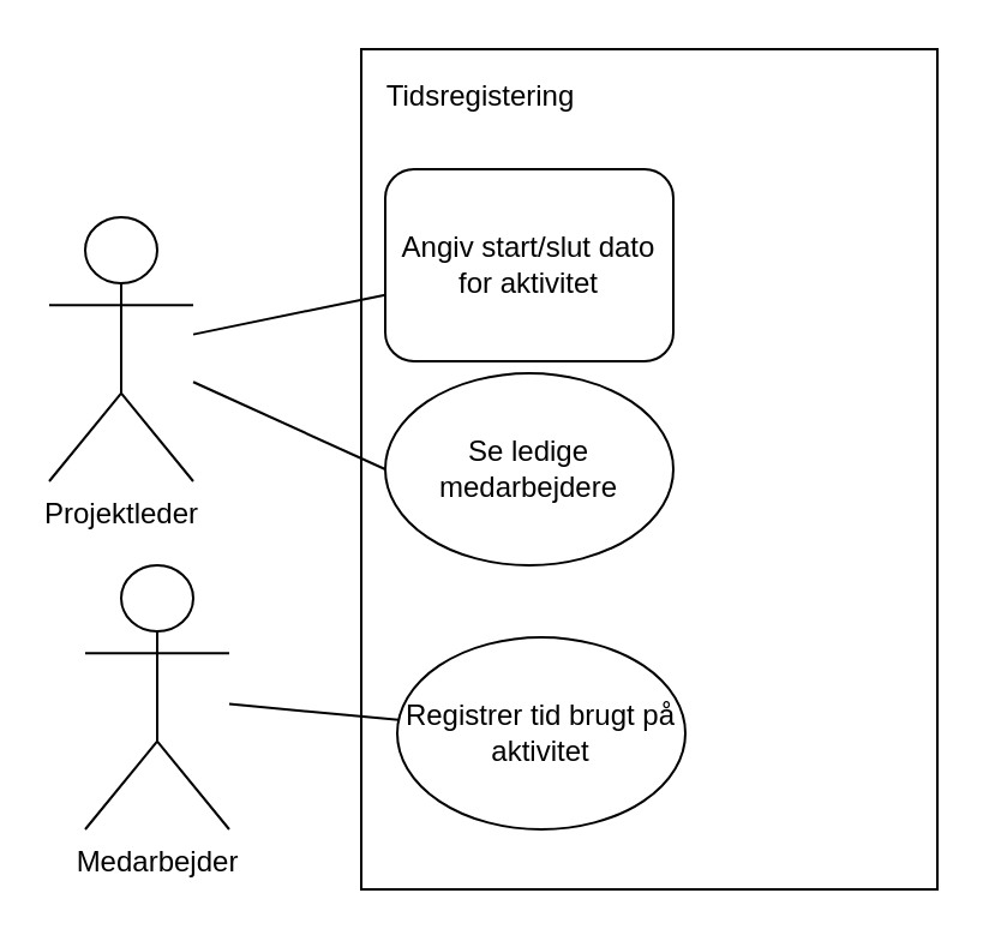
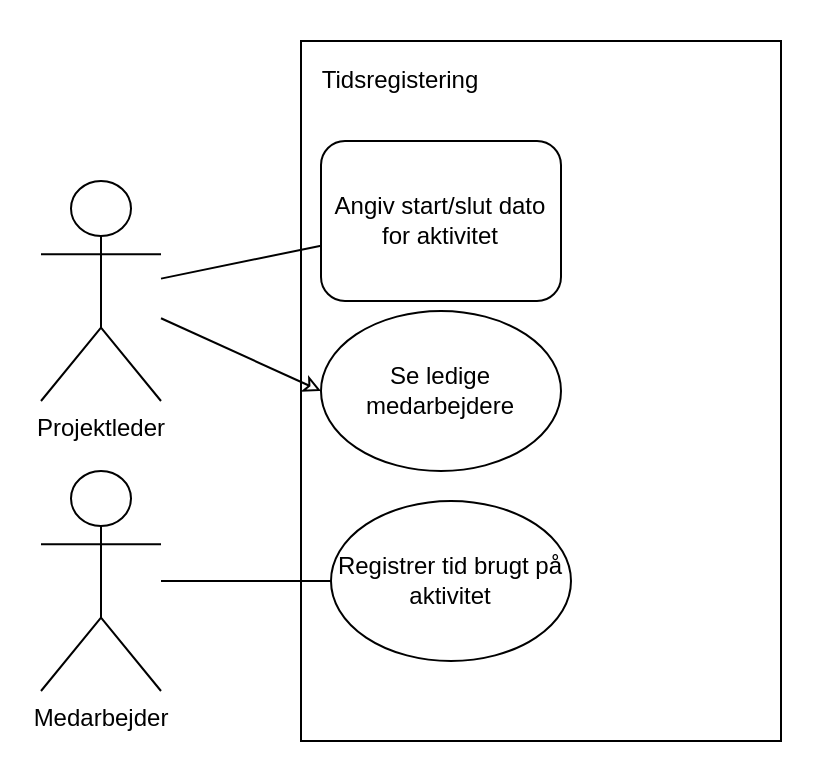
  <mxCell id="0" />
  <mxCell id="1" parent="0" />
  <mxCell id="2" value="" style="rounded=0;whiteSpace=wrap;html=1;" vertex="1" parent="1"><mxGeometry x="150" y="20" width="240" height="350" as="geometry" /></mxCell>
- <mxCell id="3" value="" style="rounded=0;orthogonalLoop=1;jettySize=auto;html=1;endArrow=none;endFill=0;entryX=0;entryY=0.5;entryDx=0;entryDy=0;" edge="1" parent="1" source="5" target="7"><mxGeometry relative="1" as="geometry" /></mxCell>
+ <mxCell id="3" value="" style="rounded=0;orthogonalLoop=1;jettySize=auto;html=1;endArrow=classic;endFill=0;entryX=0;entryY=0.5;entryDx=0;entryDy=0;" edge="1" parent="1" source="5" target="7"><mxGeometry relative="1" as="geometry" /></mxCell>
  <mxCell id="4" value="" style="edgeStyle=none;rounded=0;orthogonalLoop=1;jettySize=auto;html=1;endArrow=none;endFill=0;" edge="1" parent="1" source="5" target="6"><mxGeometry relative="1" as="geometry" /></mxCell>
  <mxCell id="5" value="Projektleder" style="shape=umlActor;verticalLabelPosition=bottom;verticalAlign=top;html=1;outlineConnect=0;" vertex="1" parent="1"><mxGeometry x="20" y="90" width="60" height="110" as="geometry" /></mxCell>
  <mxCell id="6" value="Angiv start/slut dato for aktivitet" style="whiteSpace=wrap;html=1;rounded=1;" vertex="1" parent="1"><mxGeometry x="160" y="70" width="120" height="80" as="geometry" /></mxCell>
  <mxCell id="7" value="Se ledige medarbejdere" style="ellipse;whiteSpace=wrap;html=1;" vertex="1" parent="1"><mxGeometry x="160" y="155" width="120" height="80" as="geometry" /></mxCell>
- <mxCell id="8" value="Registrer tid brugt på aktivitet" style="ellipse;whiteSpace=wrap;html=1;" vertex="1" parent="1"><mxGeometry x="165" y="265" width="120" height="80" as="geometry" /></mxCell>
+ <mxCell id="8" value="Registrer tid brugt på aktivitet" style="ellipse;whiteSpace=wrap;html=1;" vertex="1" parent="1"><mxGeometry x="165" y="250" width="120" height="80" as="geometry" /></mxCell>
  <mxCell id="9" value="" style="edgeStyle=none;rounded=0;orthogonalLoop=1;jettySize=auto;html=1;endArrow=none;endFill=0;" edge="1" parent="1" source="10" target="8"><mxGeometry relative="1" as="geometry" /></mxCell>
- <mxCell id="10" value="Medarbejder" style="shape=umlActor;verticalLabelPosition=bottom;verticalAlign=top;html=1;outlineConnect=0;" vertex="1" parent="1"><mxGeometry x="35" y="235" width="60" height="110" as="geometry" /></mxCell>
+ <mxCell id="10" value="Medarbejder" style="shape=umlActor;verticalLabelPosition=bottom;verticalAlign=top;html=1;outlineConnect=0;" vertex="1" parent="1"><mxGeometry x="20" y="235" width="60" height="110" as="geometry" /></mxCell>
  <mxCell id="11" value="Tidsregistering" style="text;html=1;strokeColor=none;fillColor=none;align=center;verticalAlign=middle;whiteSpace=wrap;rounded=0;" vertex="1" parent="1"><mxGeometry x="180" y="30" width="40" height="20" as="geometry" /></mxCell>
